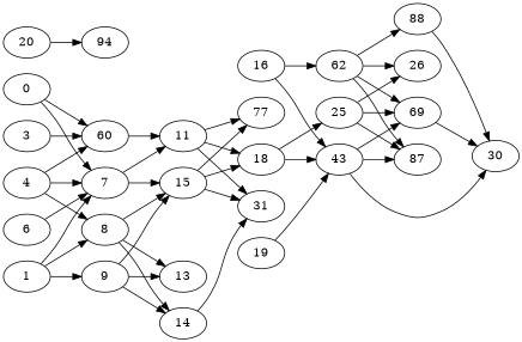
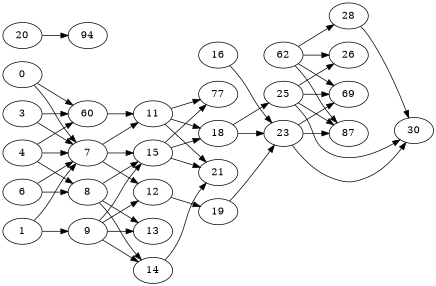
  digraph {
    rankdir=LR
    node [alpha=0.12]
    1 [alpha=0.10 expect_size=26278912]
    7 [expect_size=10182656]
    8 [expect_size=42847232]
    9 [alpha=0.07 expect_size=35336192]
    11 [alpha=0.11 expect_size=36273152]
+   12 [alpha=0.19 expect_size=13202432]
    15 [alpha=0.13 expect_size=22584320]
    14 [alpha=0.19 expect_size=46015488]
    13 [alpha=0.08 expect_size=11850752]
    n10 [alpha=0.16 expect_size=35436544 label=77]
    18 [alpha=0.03 expect_size=15891456]
-   21 [alpha=0.17 expect_size=47009792 label=31]
+   21 [alpha=0.17 expect_size=47009792]
    19 [alpha=0.15 expect_size=43489280]
    n14 [alpha=0.19 expect_size=18168832 label=0]
    n15 [alpha=0.14 expect_size=30652416 label=60]
    3 [alpha=0.14 expect_size=47866880]
    4 [alpha=0.10 expect_size=20078592]
    6 [alpha=0.15 expect_size=43124736]
-   23 [alpha=0.16 expect_size=24972288 label=43]
+   23 [alpha=0.16 expect_size=24972288]
    25 [alpha=0.18 expect_size=40404992]
    16 [alpha=0.18 expect_size=46222336]
    n22 [alpha=0.08 expect_size=26859520 label=62]
    20 [alpha=0.11 expect_size=12875776]
    n24 [expect_size=43500544 label=94]
    n25 [alpha=0.04 expect_size=17964032 label=87]
    n26 [alpha=0.16 expect_size=14503936 label=69]
    30 [alpha=0.20 expect_size=49974272]
    26 [alpha=0.20 expect_size=23285760]
-   28 [alpha=0.04 expect_size=7482368 label=88]
+   28 [alpha=0.04 expect_size=7482368]
    1 -> 7
-   1 -> 8
+   6 -> 8
    1 -> 9
    7 -> 11
+   7 -> 12
    7 -> 15
    8 -> 15
    8 -> 14
    8 -> 13
+   9 -> 12
    9 -> 15
    9 -> 14
    9 -> 13
    11 -> n10
    11 -> 18
    11 -> 21
+   12 -> 19
    15 -> n10
    15 -> 18
    15 -> 21
    14 -> 21
    18 -> 23
    18 -> 25
    19 -> 23
    n14 -> 7
    n14 -> n15
    n15 -> 11
+   3 -> 7
    3 -> n15
    4 -> 7
    4 -> 8
    4 -> n15
    6 -> 7
    23 -> n25
    23 -> n26
    23 -> 30
    25 -> n25
    25 -> n26
    25 -> 26
    16 -> 23
-   16 -> n22
    n22 -> n25
    n22 -> n26
    n22 -> 26
    n22 -> 28
    20 -> n24
-   n26 -> 30
+   25 -> 30
    28 -> 30
  }
